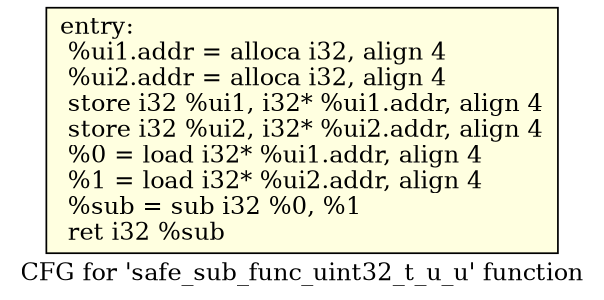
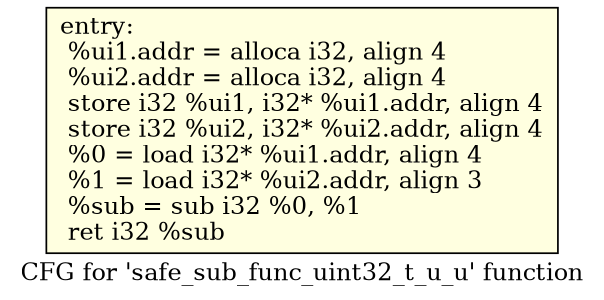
  digraph {
    label="CFG for 'safe_sub_func_uint32_t_u_u' function"
-   n1 [label="{entry:\l  %ui1.addr = alloca i32, align 4\l  %ui2.addr = alloca i32, align 4\l  store i32 %ui1, i32* %ui1.addr, align 4\l  store i32 %ui2, i32* %ui2.addr, align 4\l  %0 = load i32* %ui1.addr, align 4\l  %1 = load i32* %ui2.addr, align 4\l  %sub = sub i32 %0, %1\l  ret i32 %sub\l}" shape=record style=filled fillcolor=lightyellow]
+   n1 [label="{entry:\l  %ui1.addr = alloca i32, align 4\l  %ui2.addr = alloca i32, align 4\l  store i32 %ui1, i32* %ui1.addr, align 4\l  store i32 %ui2, i32* %ui2.addr, align 4\l  %0 = load i32* %ui1.addr, align 4\l  %1 = load i32* %ui2.addr, align 3\l  %sub = sub i32 %0, %1\l  ret i32 %sub\l}" shape=record style=filled fillcolor=lightyellow]
  }
